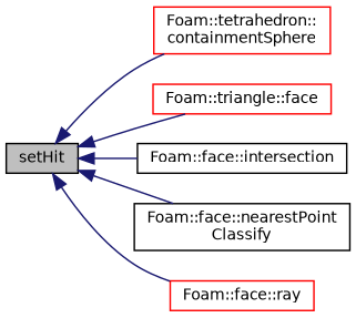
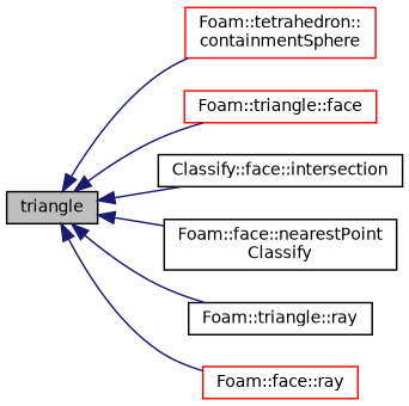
  digraph {
    rankdir=LR
    node [color=black fontname=Helvetica fontsize=10 shape=record]
    edge [color=midnightblue dir=back fontname=Helvetica fontsize=10 labelfontname=Helvetica labelfontsize=10 style=solid]
-   n1 [fillcolor=grey75 fontcolor=black height=0.2 label=setHit style=filled width=0.4]
+   n1 [fillcolor=grey75 fontcolor=black height=0.2 label=triangle style=filled width=0.4]
    n2 [color=red height=0.2 label="Foam::tetrahedron::\lcontainmentSphere" width=0.4]
    n3 [color=red height=0.2 label="Foam::triangle::face" width=0.4]
-   n4 [height=0.2 label="Foam::face::intersection" width=0.4]
+   n4 [height=0.2 label="Classify::face::intersection" width=0.4]
    n5 [height=0.2 label="Foam::face::nearestPoint\lClassify" width=0.4]
+   n6 [height=0.2 label="Foam::triangle::ray" width=0.4]
    n7 [color=red height=0.2 label="Foam::face::ray" width=0.4]
    n1 -> n2
    n1 -> n3
    n1 -> n4
    n1 -> n5
+   n1 -> n6
    n1 -> n7
  }
